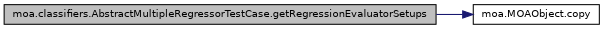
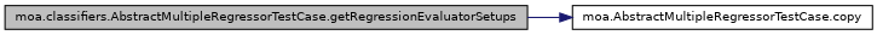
  digraph {
    rankdir=LR
    node [color=black fontname=Helvetica fontsize=10 shape=record style=filled]
    n1 [fillcolor=grey75 fontcolor=black height=0.2 label="moa.classifiers.AbstractMultipleRegressorTestCase.getRegressionEvaluatorSetups" width=0.4]
-   n2 [fillcolor=white height=0.2 label="moa.MOAObject.copy" width=0.4]
+   n2 [fillcolor=white height=0.2 label="moa.AbstractMultipleRegressorTestCase.copy" width=0.4]
    n1 -> n2 [color=midnightblue fontname=Helvetica fontsize=10 labelfontname=Helvetica labelfontsize=10 style=solid]
  }
